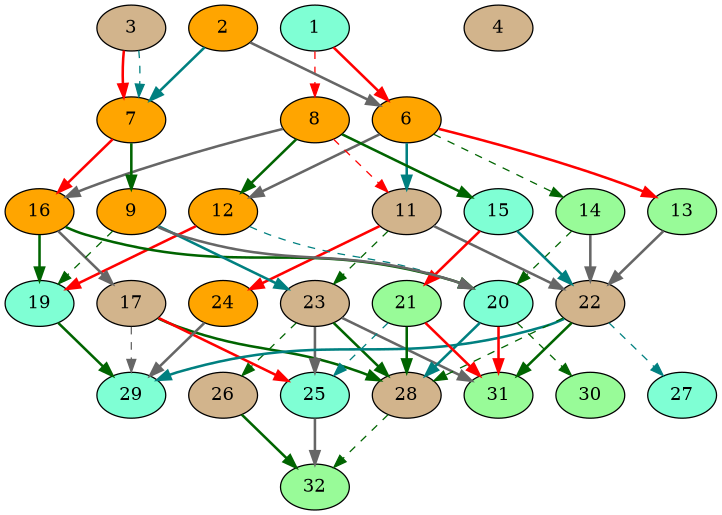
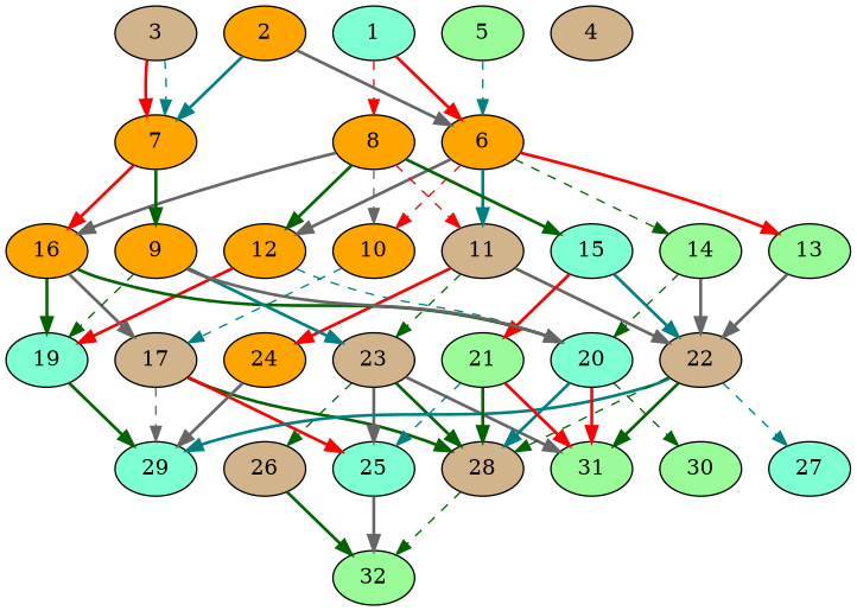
  digraph {
    fontname="DejaVu Serif"
    node [alpha=0.01 fillcolor=orange fontname="DejaVu Serif" style=filled]
    edge [color=darkgreen fontname="DejaVu Serif" style=bold]
    1 [expect_size=82552607874635600 fillcolor=aquamarine]
    6 [alpha=0.06 expect_size=8281141409751416]
    8 [alpha=0.15 expect_size=26666876913520540]
+   10 [alpha=0.17 expect_size=286304383663902464]
    11 [alpha=0.20 expect_size=132612689188938704 fillcolor=tan]
    12 [alpha=0.20 expect_size=214740878322717440]
    13 [alpha=0.08 expect_size=23655490572743868416 fillcolor=palegreen]
    14 [alpha=0.18 expect_size=7646707013274179 fillcolor=palegreen]
    16 [alpha=0.14 expect_size=3424810807413862]
    15 [alpha=0.12 expect_size=1350601811248648 fillcolor=aquamarine]
    17 [alpha=0.06 expect_size=1653297777238601 fillcolor=tan]
    23 [alpha=0.00 expect_size=255165324785686151168 fillcolor=tan]
    22 [alpha=0.15 expect_size=48111510618112000000 fillcolor=tan]
    24 [alpha=0.18 expect_size=1725570919427509]
    19 [alpha=0.03 expect_size=25285876707822560 fillcolor=aquamarine]
    20 [alpha=0.18 expect_size=1644080512565238 fillcolor=aquamarine]
    21 [alpha=0.05 expect_size=202625492803921472 fillcolor=palegreen]
    2 [expect_size=32339110874054656000]
    7 [expect_size=600098592943831]
    9 [expect_size=3509800333810206]
    3 [alpha=0.05 expect_size=591437487862828 fillcolor=tan]
    4 [alpha=0.19 expect_size=87928856086967600 fillcolor=tan]
+   5 [alpha=0.14 expect_size=5076451691348359 fillcolor=palegreen]
    29 [expect_size=137062590484623648 fillcolor=aquamarine]
    28 [alpha=0.16 expect_size=51628341805334968 fillcolor=tan]
    25 [alpha=0.11 expect_size=165039598592315097088 fillcolor=aquamarine]
    31 [alpha=0.14 expect_size=31234707627968284 fillcolor=palegreen]
    26 [alpha=0.10 expect_size=37227921699581200 fillcolor=tan]
    27 [alpha=0.04 expect_size=71543412133510952 fillcolor=aquamarine]
    30 [alpha=0.08 expect_size=1247031067833348 fillcolor=palegreen]
    32 [alpha=0.13 expect_size=165627188957797154816 fillcolor=palegreen]
    1 -> 6 [color=red]
    1 -> 8 [color=red style=dashed]
+   6 -> 10 [color=red style=dashed]
    6 -> 11 [color=teal]
    6 -> 12 [color=gray40]
    6 -> 13 [color=red]
    6 -> 14 [style=dashed]
+   8 -> 10 [color=gray40 style=dashed]
    8 -> 11 [color=red style=dashed]
    8 -> 12
    8 -> 16 [color=gray40]
    8 -> 15
+   10 -> 17 [color=teal style=dashed]
    11 -> 23 [style=dashed]
    11 -> 22 [color=gray40]
    11 -> 24 [color=red]
    12 -> 19 [color=red]
    12 -> 20 [color=teal style=dashed]
    13 -> 22 [color=gray40]
    14 -> 22 [color=gray40]
    14 -> 20 [style=dashed]
    16 -> 17 [color=gray40]
    16 -> 19
    16 -> 20
    15 -> 22 [color=teal]
    15 -> 21 [color=red]
    17 -> 29 [color=gray40 style=dashed]
    17 -> 28
    17 -> 25 [color=red]
    23 -> 28
    23 -> 25 [color=gray40]
    23 -> 31 [color=gray40]
    23 -> 26 [style=dashed]
    22 -> 29 [color=teal]
    22 -> 28 [style=dashed]
    22 -> 31
    22 -> 27 [color=teal style=dashed]
    24 -> 29 [color=gray40]
    19 -> 29
    20 -> 28 [color=teal]
    20 -> 31 [color=red]
    20 -> 30 [style=dashed]
    21 -> 28
    21 -> 25 [color=teal style=dashed]
    21 -> 31 [color=red]
    2 -> 6 [color=gray40]
    2 -> 7 [color=teal]
    7 -> 16 [color=red]
    7 -> 9
    9 -> 23 [color=teal]
    9 -> 19 [style=dashed]
    9 -> 20 [color=gray40]
    3 -> 7 [color=red]
    3 -> 7 [color=teal style=dashed]
+   5 -> 6 [color=teal style=dashed]
    28 -> 32 [style=dashed]
    25 -> 32 [color=gray40]
    26 -> 32
  }
